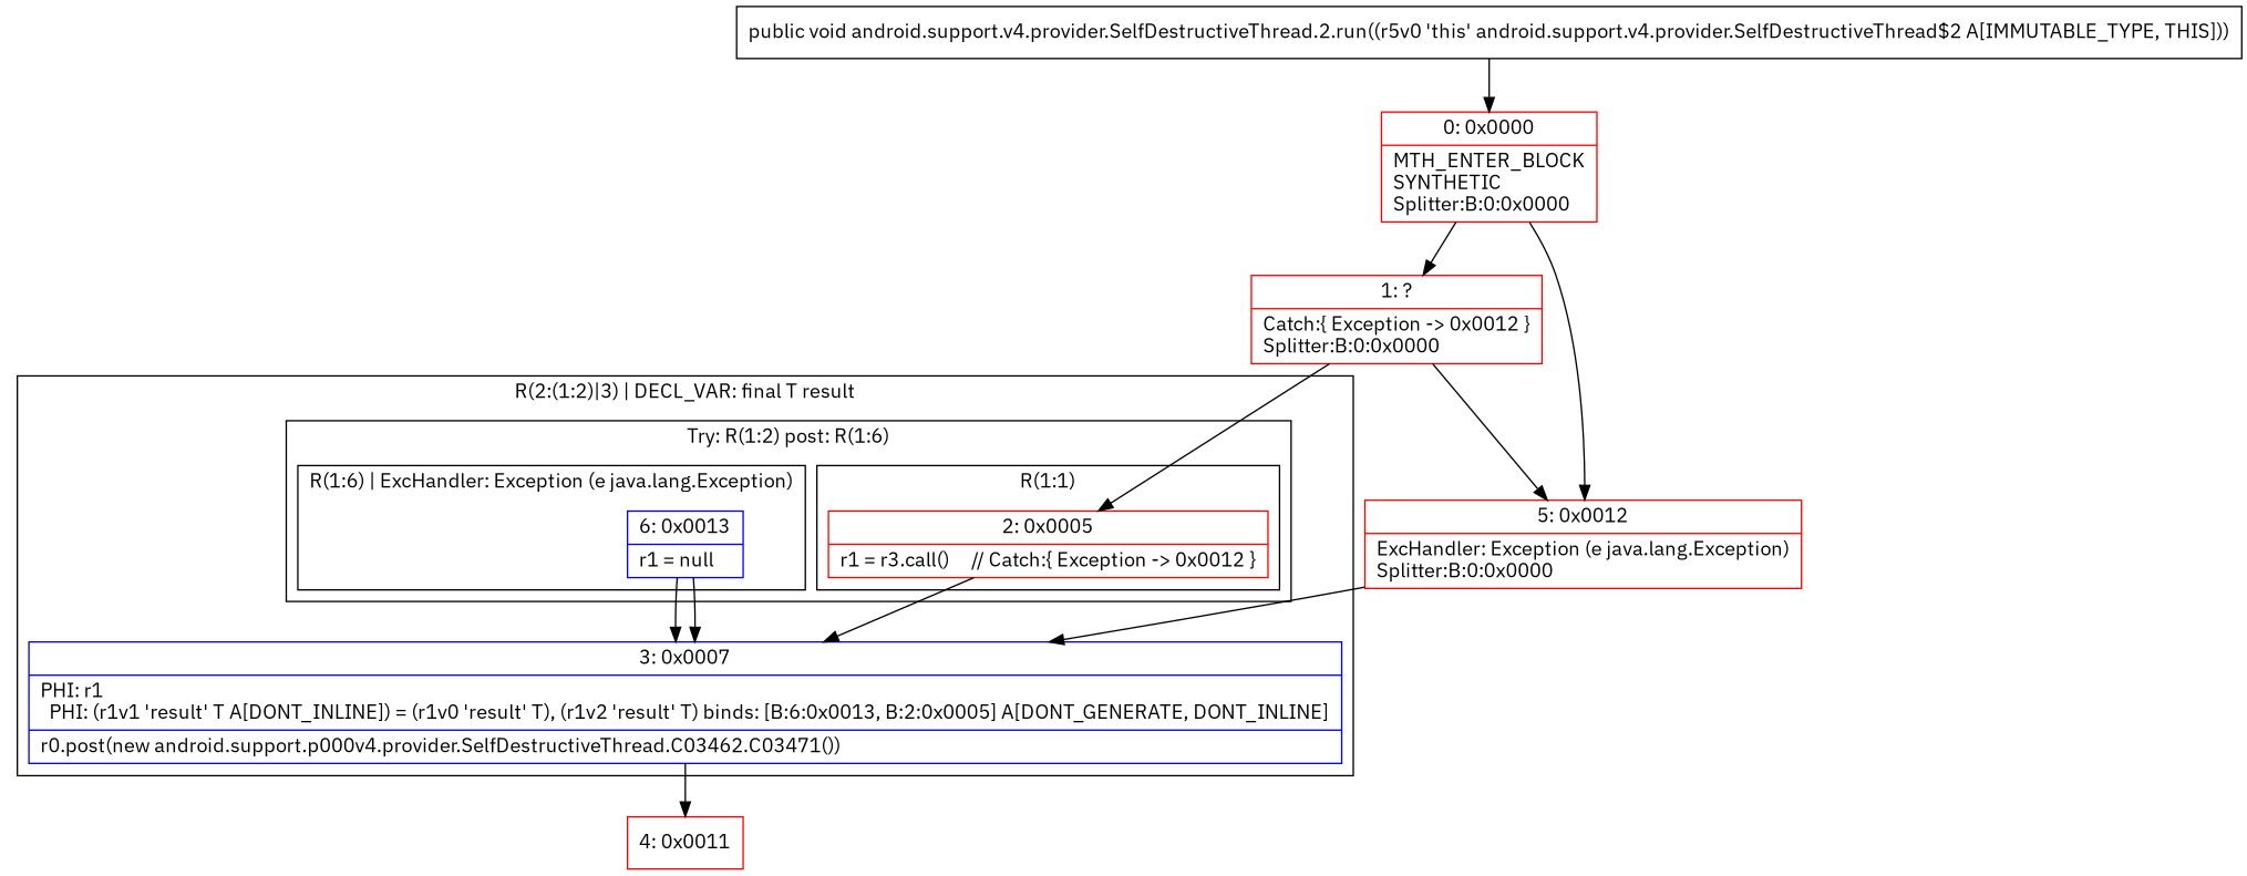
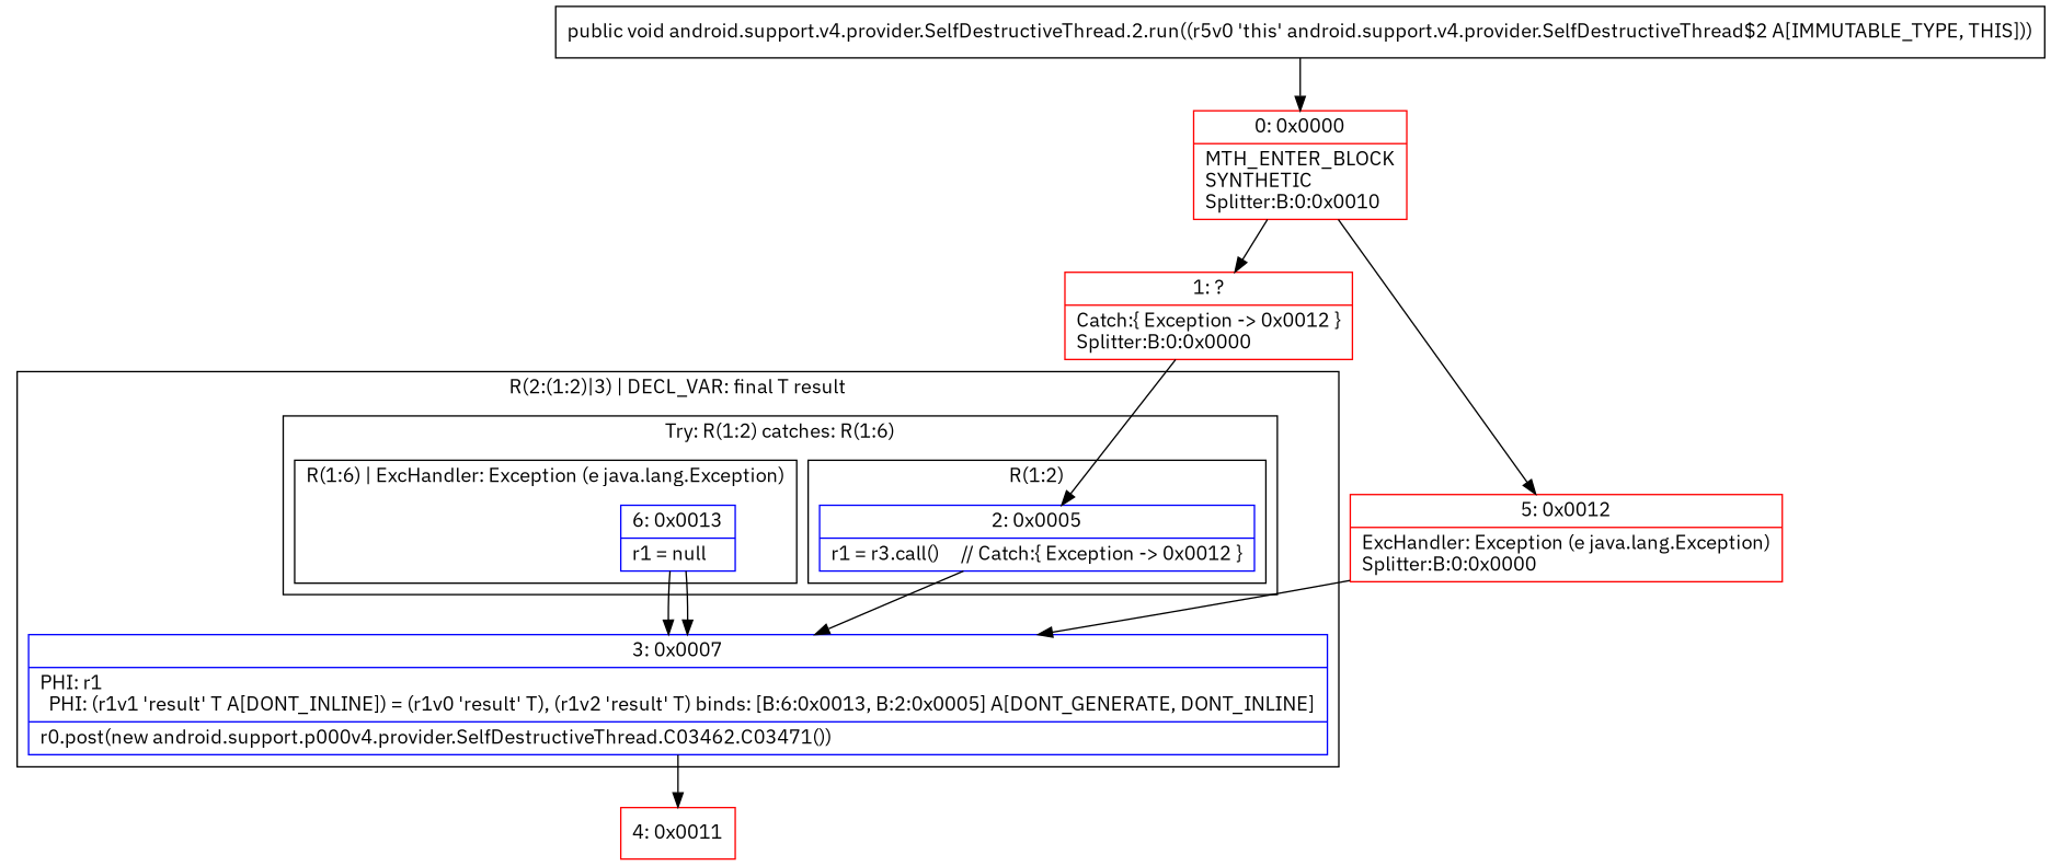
  digraph {
    fontname="IBM Plex Sans"
    node [color=red fontname="IBM Plex Sans" shape=record]
    edge [fontname="IBM Plex Sans"]
-   n1 [label="{2\:\ 0x0005|r1 = r3.call()     \/\/ Catch:\{ Exception \-\> 0x0012 \}\l}"]
+   n1 [color=blue label="{2\:\ 0x0005|r1 = r3.call()     \/\/ Catch:\{ Exception \-\> 0x0012 \}\l}"]
    n2 [color=blue label="{6\:\ 0x0013|r1 = null\l}"]
    n3 [color=blue label="{3\:\ 0x0007|PHI: r1 \l  PHI: (r1v1 'result' T A[DONT_INLINE]) = (r1v0 'result' T), (r1v2 'result' T) binds: [B:6:0x0013, B:2:0x0005] A[DONT_GENERATE, DONT_INLINE]\l|r0.post(new android.support.p000v4.provider.SelfDestructiveThread.C03462.C03471())\l}"]
    n4 [label="{4\:\ 0x0011}"]
-   n5 [label="{0\:\ 0x0000|MTH_ENTER_BLOCK\lSYNTHETIC\lSplitter:B:0:0x0000\l}"]
+   n5 [label="{0\:\ 0x0000|MTH_ENTER_BLOCK\lSYNTHETIC\lSplitter:B:0:0x0010\l}"]
    n6 [label="{1\:\ ?|Catch:\{ Exception \-\> 0x0012 \}\lSplitter:B:0:0x0000\l}"]
    n7 [label="{5\:\ 0x0012|ExcHandler: Exception (e java.lang.Exception)\lSplitter:B:0:0x0000\l}"]
    n8 [label="{public void android.support.v4.provider.SelfDestructiveThread.2.run((r5v0 'this' android.support.v4.provider.SelfDestructiveThread$2 A[IMMUTABLE_TYPE, THIS])) }" color=""]
    subgraph cluster_1 {
      label="R(2:(1:2)|3) | DECL_VAR: final T result\l"
      n3
      subgraph cluster_2 {
-       label="Try: R(1:2) post: R(1:6)"
+       label="Try: R(1:2) catches: R(1:6)"
        subgraph cluster_3 {
-         label="R(1:1)"
+         label="R(1:2)"
          n1
        }
        subgraph cluster_4 {
          label="R(1:6) | ExcHandler: Exception (e java.lang.Exception)\l"
          n2
        }
      }
    }
    subgraph cluster_5 {
      label="R(1:6) | ExcHandler: Exception (e java.lang.Exception)\l"
    }
    n1 -> n3
    n2 -> n3
    n2 -> n3
    n3 -> n4
    n5 -> n6
    n5 -> n7
    n6 -> n1
-   n6 -> n7
    n7 -> n3
    n8 -> n5
  }
